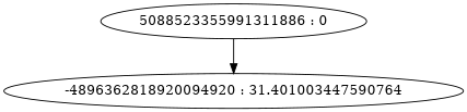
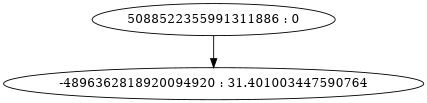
  digraph {
-   n1 [label="5088523355991311886 : 0"]
+   n1 [label="5088522355991311886 : 0"]
    n2 [label="-4896362818920094920 : 31.401003447590764"]
    n1 -> n2
  }
